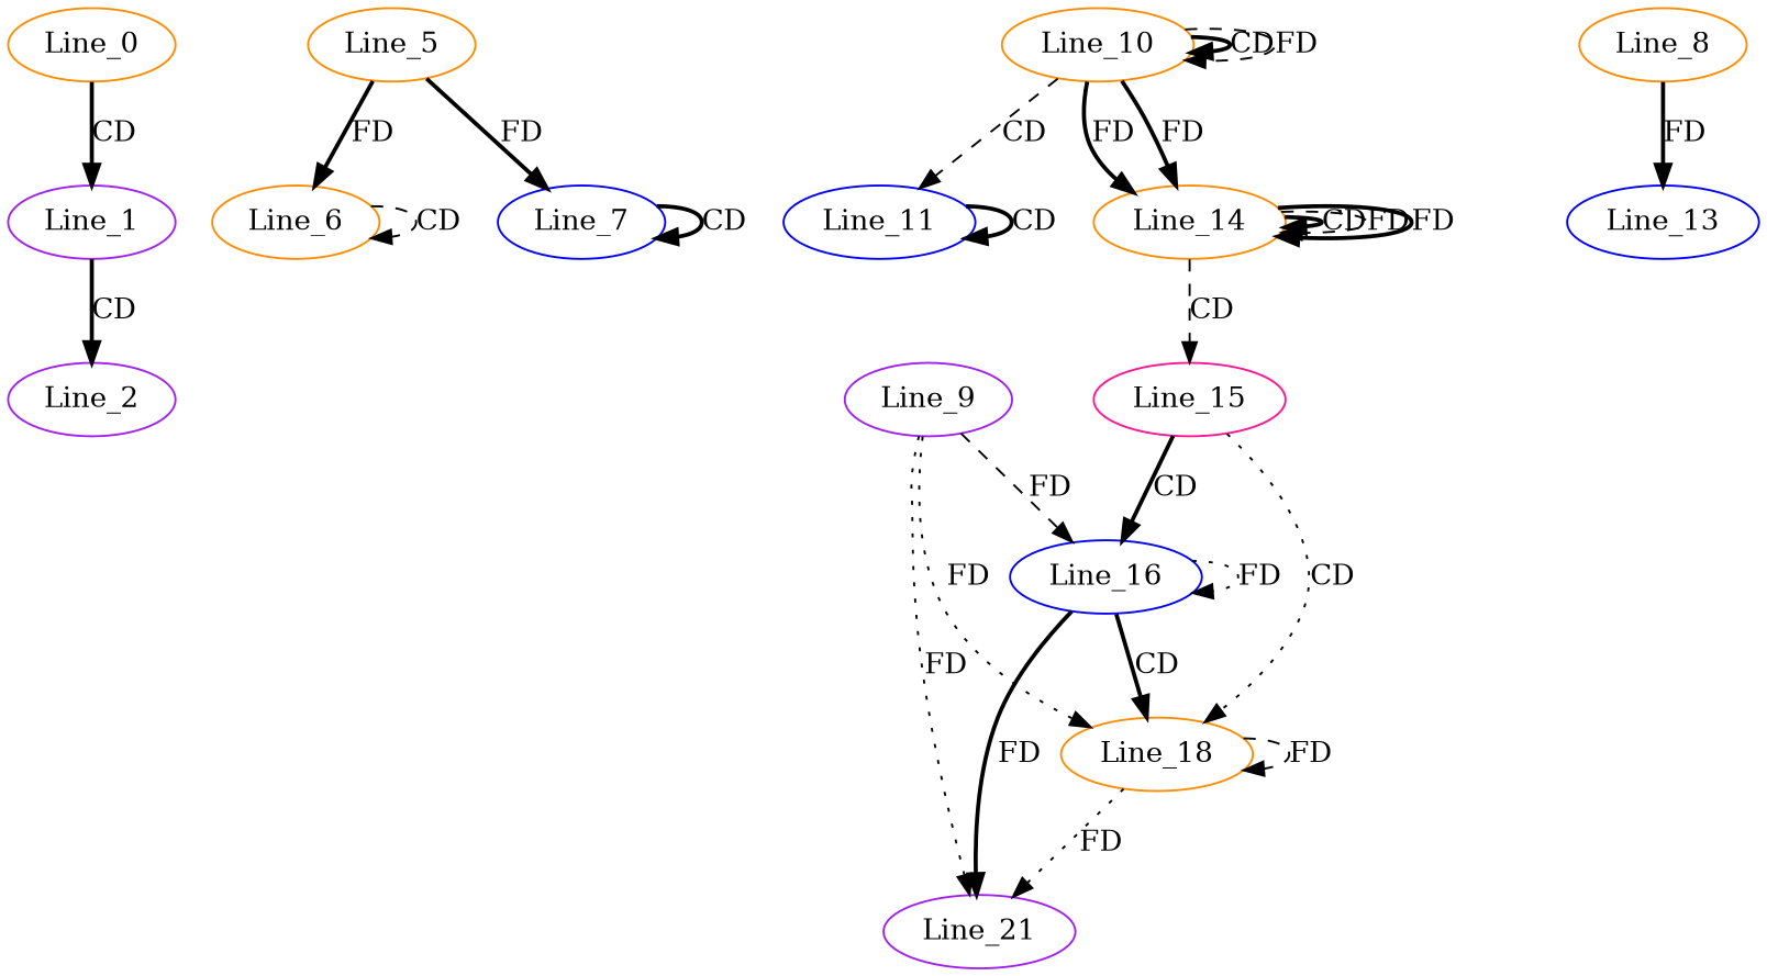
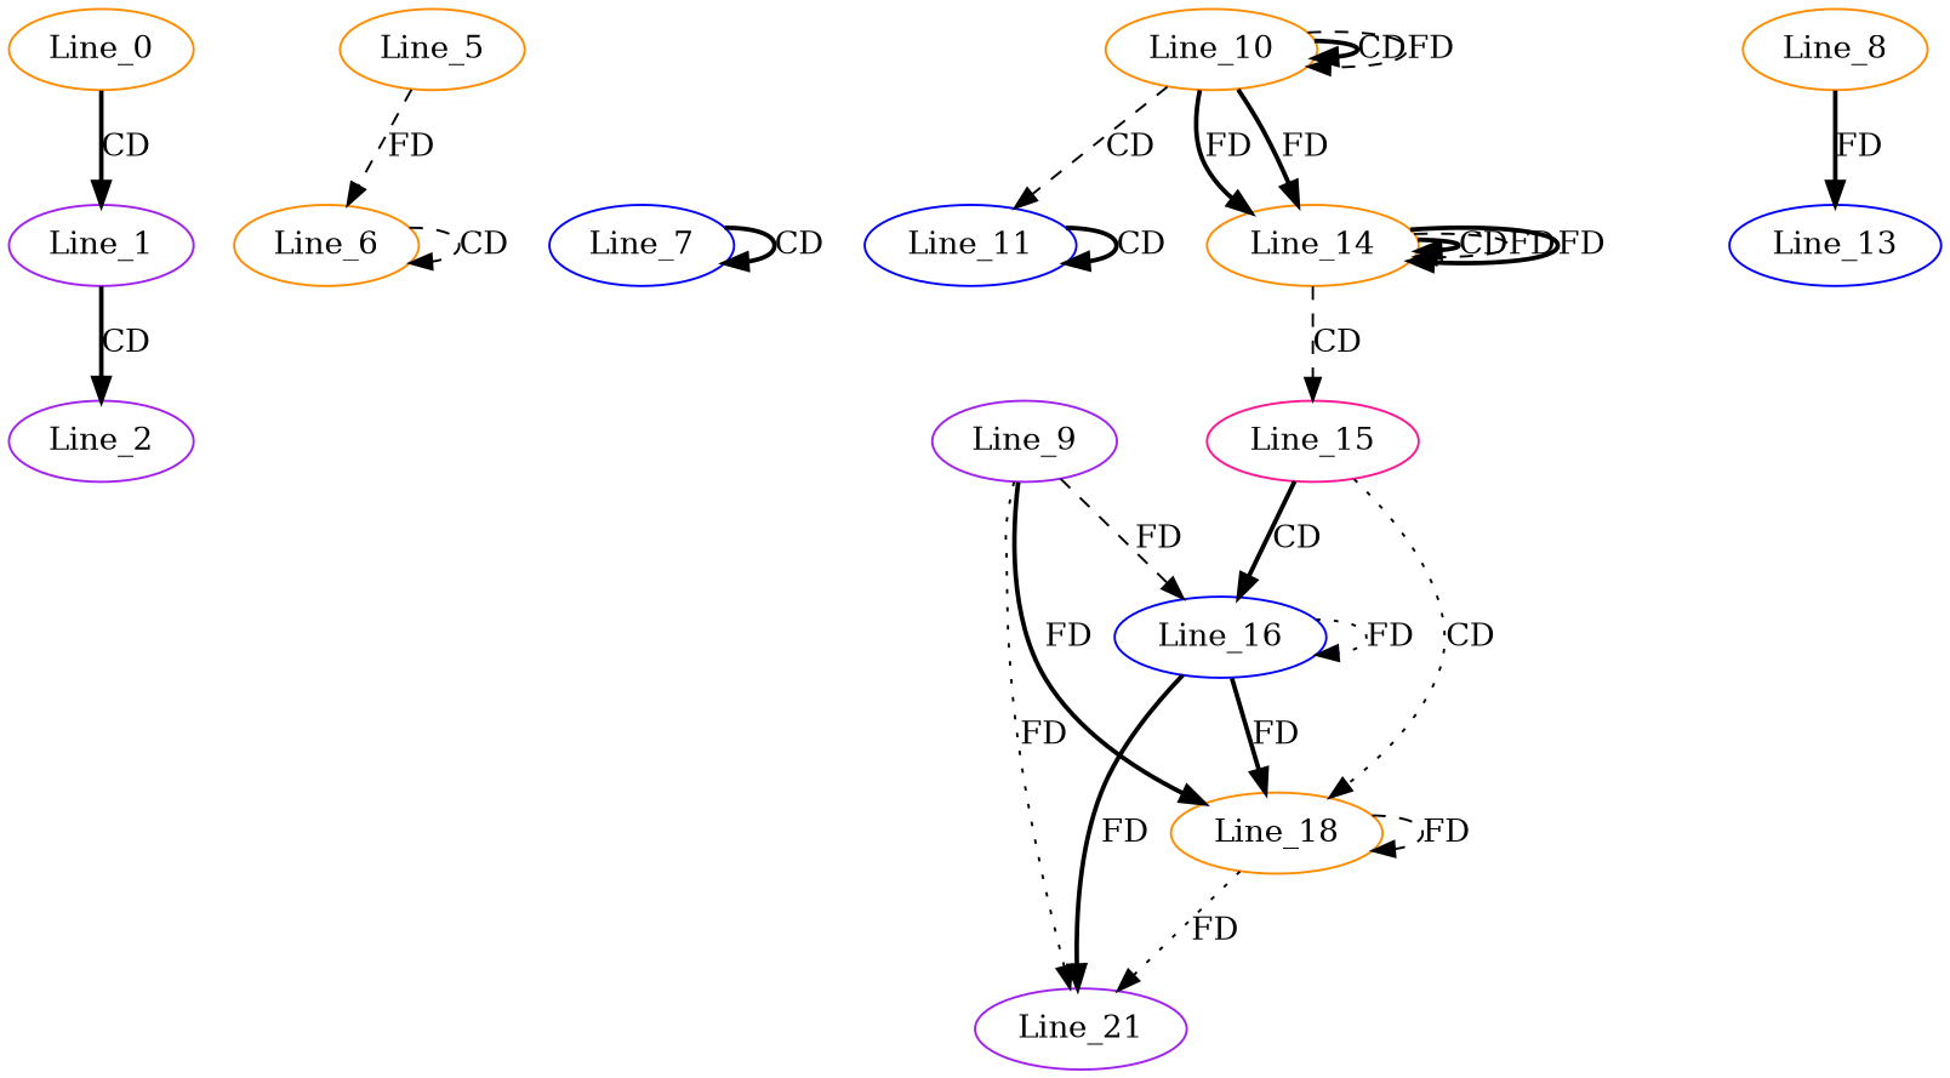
  digraph {
    node [color=darkorange]
    edge [style=bold]
    Line_1 [color=purple]
    Line_0
    Line_2 [color=purple]
    Line_6
    Line_5
    Line_7 [color=blue]
    Line_10
    Line_11 [color=blue]
    Line_14
    Line_15 [color=deeppink]
    Line_13 [color=blue]
    Line_8
    Line_16 [color=blue]
    Line_18
    Line_21 [color=purple]
    Line_9 [color=purple]
    Line_1 -> Line_2 [label=CD]
    Line_0 -> Line_1 [label=CD]
    Line_6 -> Line_6 [label=CD style=dashed]
-   Line_5 -> Line_6 [label=FD]
-   Line_5 -> Line_7 [label=FD]
+   Line_5 -> Line_6 [label=FD style=dashed]
    Line_7 -> Line_7 [label=CD]
    Line_10 -> Line_10 [label=CD]
    Line_10 -> Line_10 [label=FD style=dashed]
    Line_10 -> Line_11 [label=CD style=dashed]
    Line_10 -> Line_14 [label=FD]
    Line_10 -> Line_14 [label=FD]
    Line_11 -> Line_11 [label=CD]
    Line_14 -> Line_14 [label=CD]
    Line_14 -> Line_14 [label=FD style=dashed]
    Line_14 -> Line_14 [label=FD]
    Line_14 -> Line_15 [label=CD style=dashed]
    Line_15 -> Line_16 [label=CD]
    Line_15 -> Line_18 [label=CD style=dotted]
    Line_8 -> Line_13 [label=FD]
    Line_16 -> Line_16 [label=FD style=dotted]
-   Line_16 -> Line_18 [label=CD]
+   Line_16 -> Line_18 [label=FD]
    Line_16 -> Line_21 [label=FD]
    Line_18 -> Line_18 [label=FD style=dashed]
    Line_18 -> Line_21 [label=FD style=dotted]
    Line_9 -> Line_16 [label=FD style=dashed]
-   Line_9 -> Line_18 [label=FD style=dotted]
+   Line_9 -> Line_18 [label=FD]
    Line_9 -> Line_21 [label=FD style=dotted]
  }
